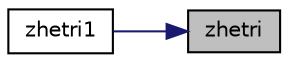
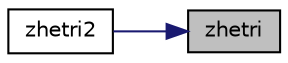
  digraph {
    rankdir=RL
    node [color=black fontname=Helvetica fontsize=10 shape=record style=filled]
    n1 [fillcolor=grey75 fontcolor=black height=0.2 label=zhetri width=0.4]
-   n2 [fillcolor=white height=0.2 label=zhetri1 width=0.4]
+   n2 [fillcolor=white height=0.2 label=zhetri2 width=0.4]
    n1 -> n2 [color=midnightblue dir=back fontname=Helvetica fontsize=10 labelfontname=Helvetica labelfontsize=10 style=solid]
  }
